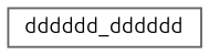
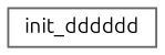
  digraph {
    rankdir=LR
    fontname=Ubuntu
-   n1 [color=grey40 fillcolor=white fontname=Ubuntu fontsize=10 height=0.2 label=dddddd_dddddd shape=box style=filled width=0.4]
+   n1 [color=grey40 fillcolor=white fontname=Ubuntu fontsize=10 height=0.2 label=init_dddddd shape=box style=filled width=0.4]
  }
